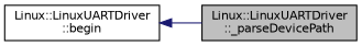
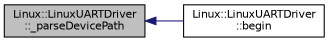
  digraph {
    rankdir=LR
    node [color=black fontname=Helvetica fontsize=10 shape=record style=filled]
    n1 [fillcolor=grey75 fontcolor=black height=0.2 label="Linux::LinuxUARTDriver\l::_parseDevicePath" width=0.4]
    n2 [fillcolor=white height=0.2 label="Linux::LinuxUARTDriver\l::begin" width=0.4]
-   n2 -> n1 [color=midnightblue dir=back fontname=Helvetica fontsize=10 labelfontname=Helvetica labelfontsize=10 style=solid]
+   n1 -> n2 [color=midnightblue dir=back fontname=Helvetica fontsize=10 labelfontname=Helvetica labelfontsize=10 style=solid]
  }
